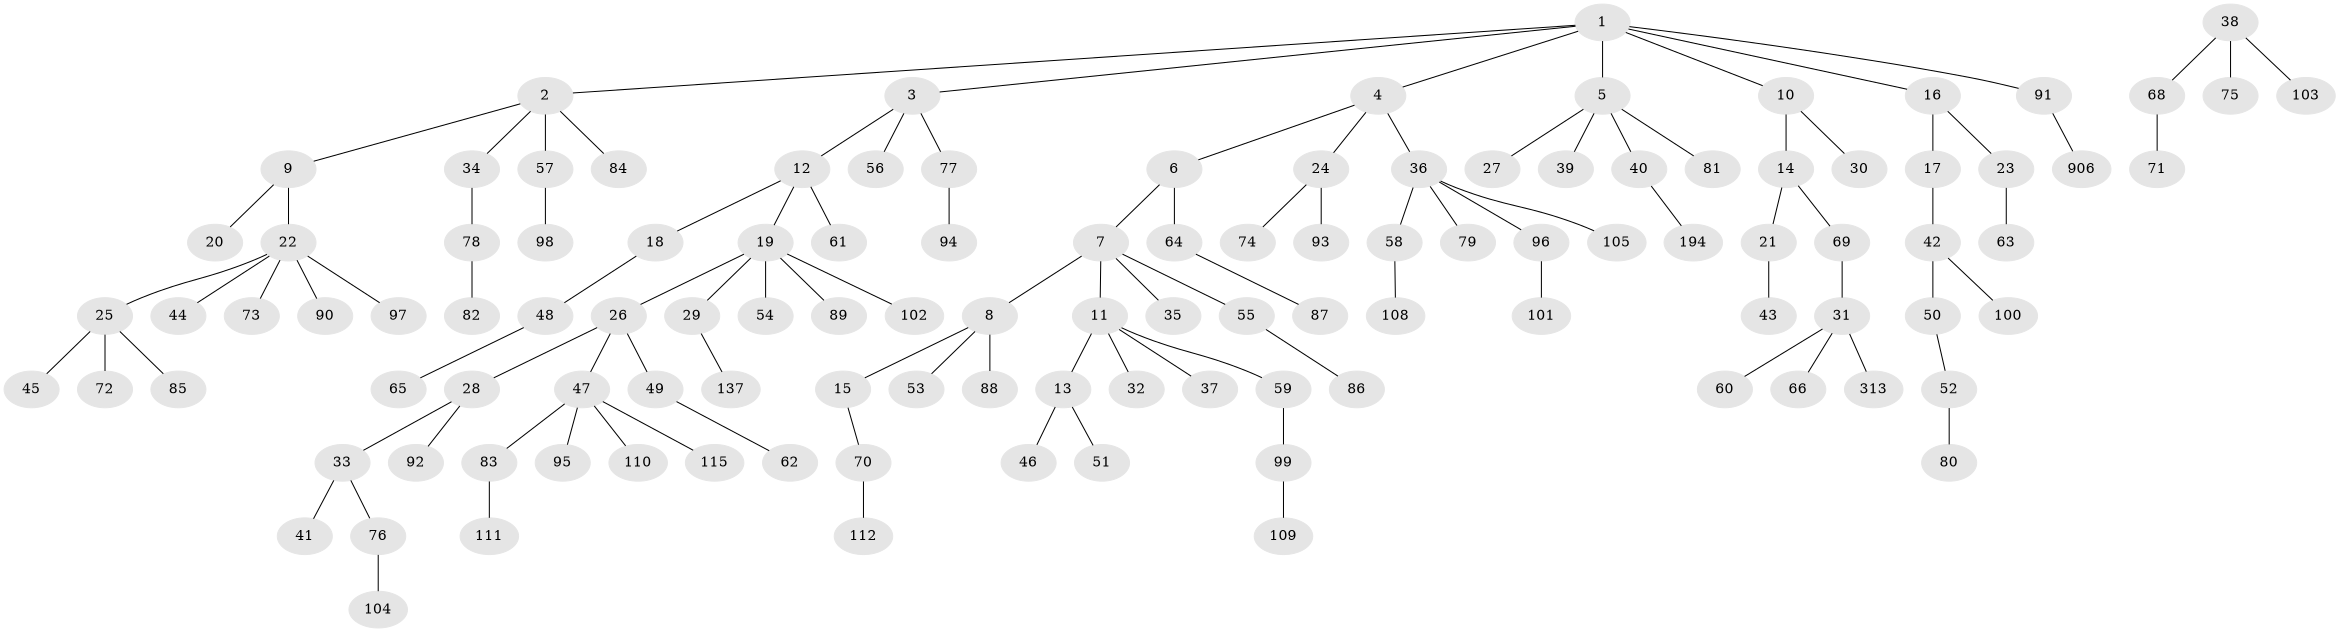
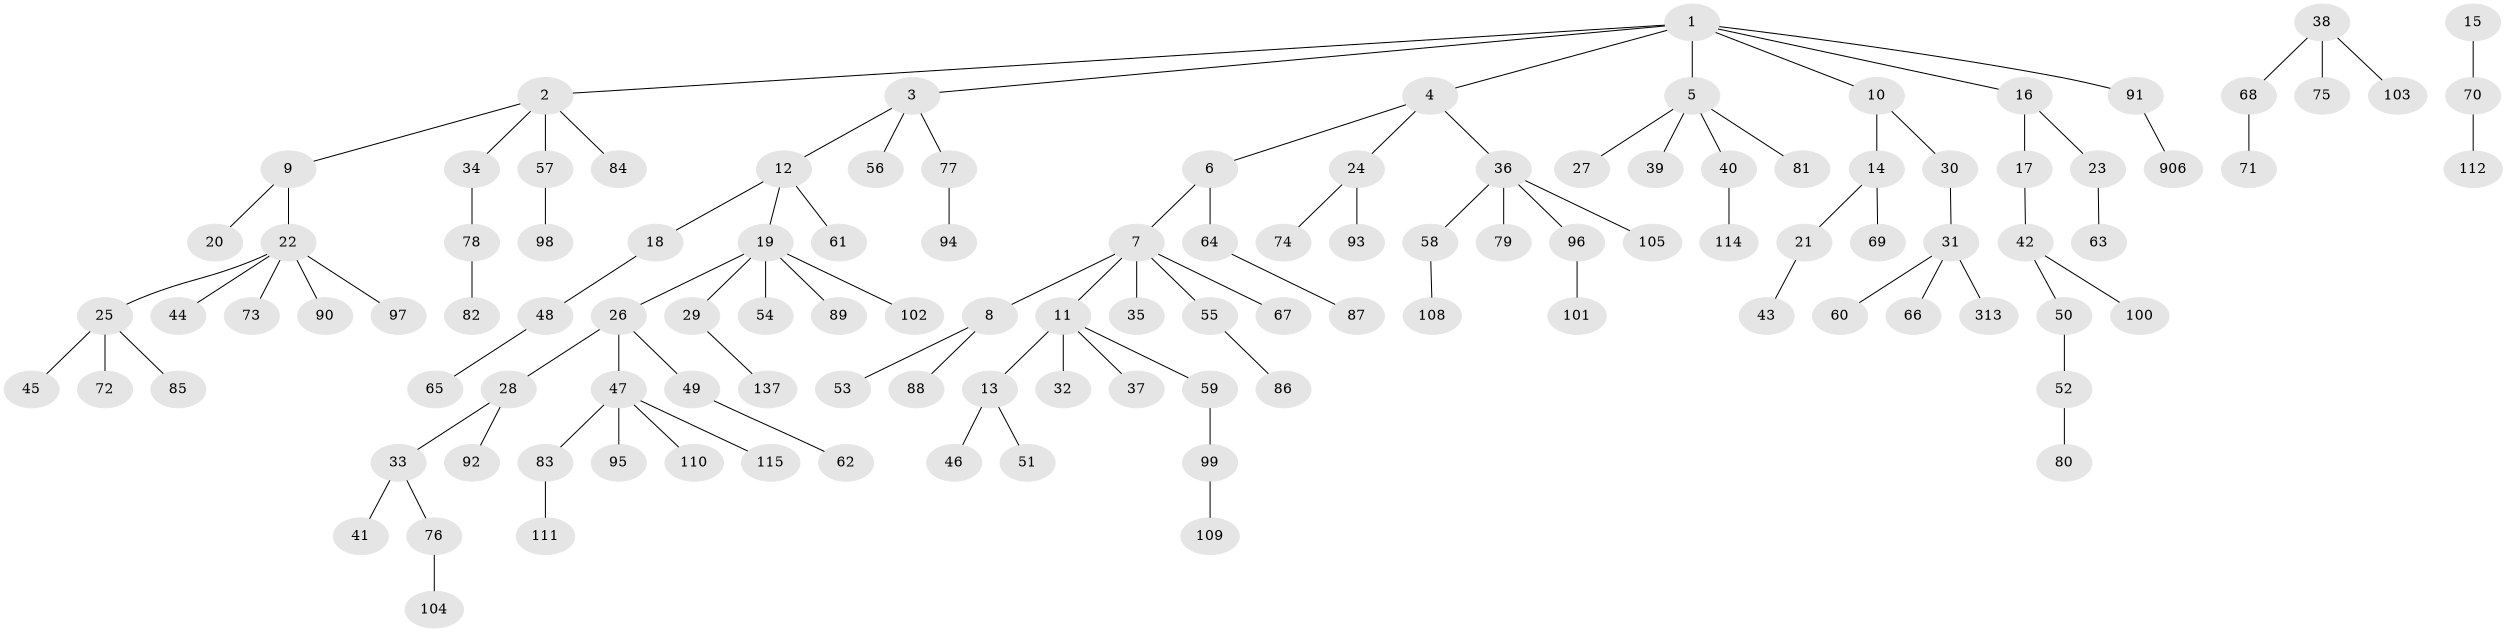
  graph {
    node [color=gray90 style=filled]
    1
    2
    3
    4
    5
    10
    16
    91
    9
    34
    57
    84
    12
    56
    77
    6
    24
    36
    27
    39
    40
    81
    14
    30
    17
    23
    n27 [label=906]
    20
    22
    78
    98
    18
    19
    61
    94
    7
    64
    74
    93
    58
    79
    96
    105
-   114 [label=194]
+   114
    8
    11
    35
    55
+   67
    38
    68
    75
    103
    87
    15
    53
    88
    13
    32
    37
    59
    86
    70
    25
    44
    73
    90
    97
    21
    69
    31
    46
    51
    99
    48
    26
    29
    54
    89
    102
    43
    112
    42
    63
    50
    100
    65
    28
    47
    49
    n91 [label=137]
    45
    72
    85
    33
    92
    83
    95
    110
    115
    62
    41
    76
    60
    66
    n106 [label=313]
    104
    82
    108
    101
    71
    52
    111
    80
    109
    1 -- 2
    1 -- 3
    1 -- 4
    1 -- 5
    1 -- 10
    1 -- 16
    1 -- 91
    2 -- 9
    2 -- 34
    2 -- 57
    2 -- 84
    3 -- 12
    3 -- 56
    3 -- 77
    4 -- 6
    4 -- 24
    4 -- 36
    5 -- 27
    5 -- 39
    5 -- 40
    5 -- 81
    10 -- 14
    10 -- 30
    16 -- 17
    16 -- 23
    91 -- n27
    9 -- 20
    9 -- 22
    34 -- 78
    57 -- 98
    12 -- 18
    12 -- 19
    12 -- 61
    77 -- 94
    6 -- 7
    6 -- 64
    24 -- 74
    24 -- 93
    36 -- 58
    36 -- 79
    36 -- 96
    36 -- 105
    40 -- 114
    14 -- 21
    14 -- 69
-   69 -- 31
+   30 -- 31
    17 -- 42
    23 -- 63
    22 -- 25
    22 -- 44
    22 -- 73
    22 -- 90
    22 -- 97
    78 -- 82
    18 -- 48
    19 -- 26
    19 -- 29
    19 -- 54
    19 -- 89
    19 -- 102
    7 -- 8
    7 -- 11
    7 -- 35
    7 -- 55
+   7 -- 67
    64 -- 87
    58 -- 108
    96 -- 101
-   8 -- 15
    8 -- 53
    8 -- 88
    11 -- 13
    11 -- 32
    11 -- 37
    11 -- 59
    55 -- 86
    38 -- 68
    38 -- 75
    38 -- 103
    68 -- 71
    15 -- 70
    13 -- 46
    13 -- 51
    59 -- 99
    70 -- 112
    25 -- 45
    25 -- 72
    25 -- 85
    21 -- 43
    31 -- 60
    31 -- 66
    31 -- n106
    99 -- 109
    48 -- 65
    26 -- 28
    26 -- 47
    26 -- 49
    29 -- n91
    42 -- 50
    42 -- 100
    50 -- 52
    28 -- 33
    28 -- 92
    47 -- 83
    47 -- 95
    47 -- 110
    47 -- 115
    49 -- 62
    33 -- 41
    33 -- 76
    83 -- 111
    76 -- 104
    52 -- 80
  }
